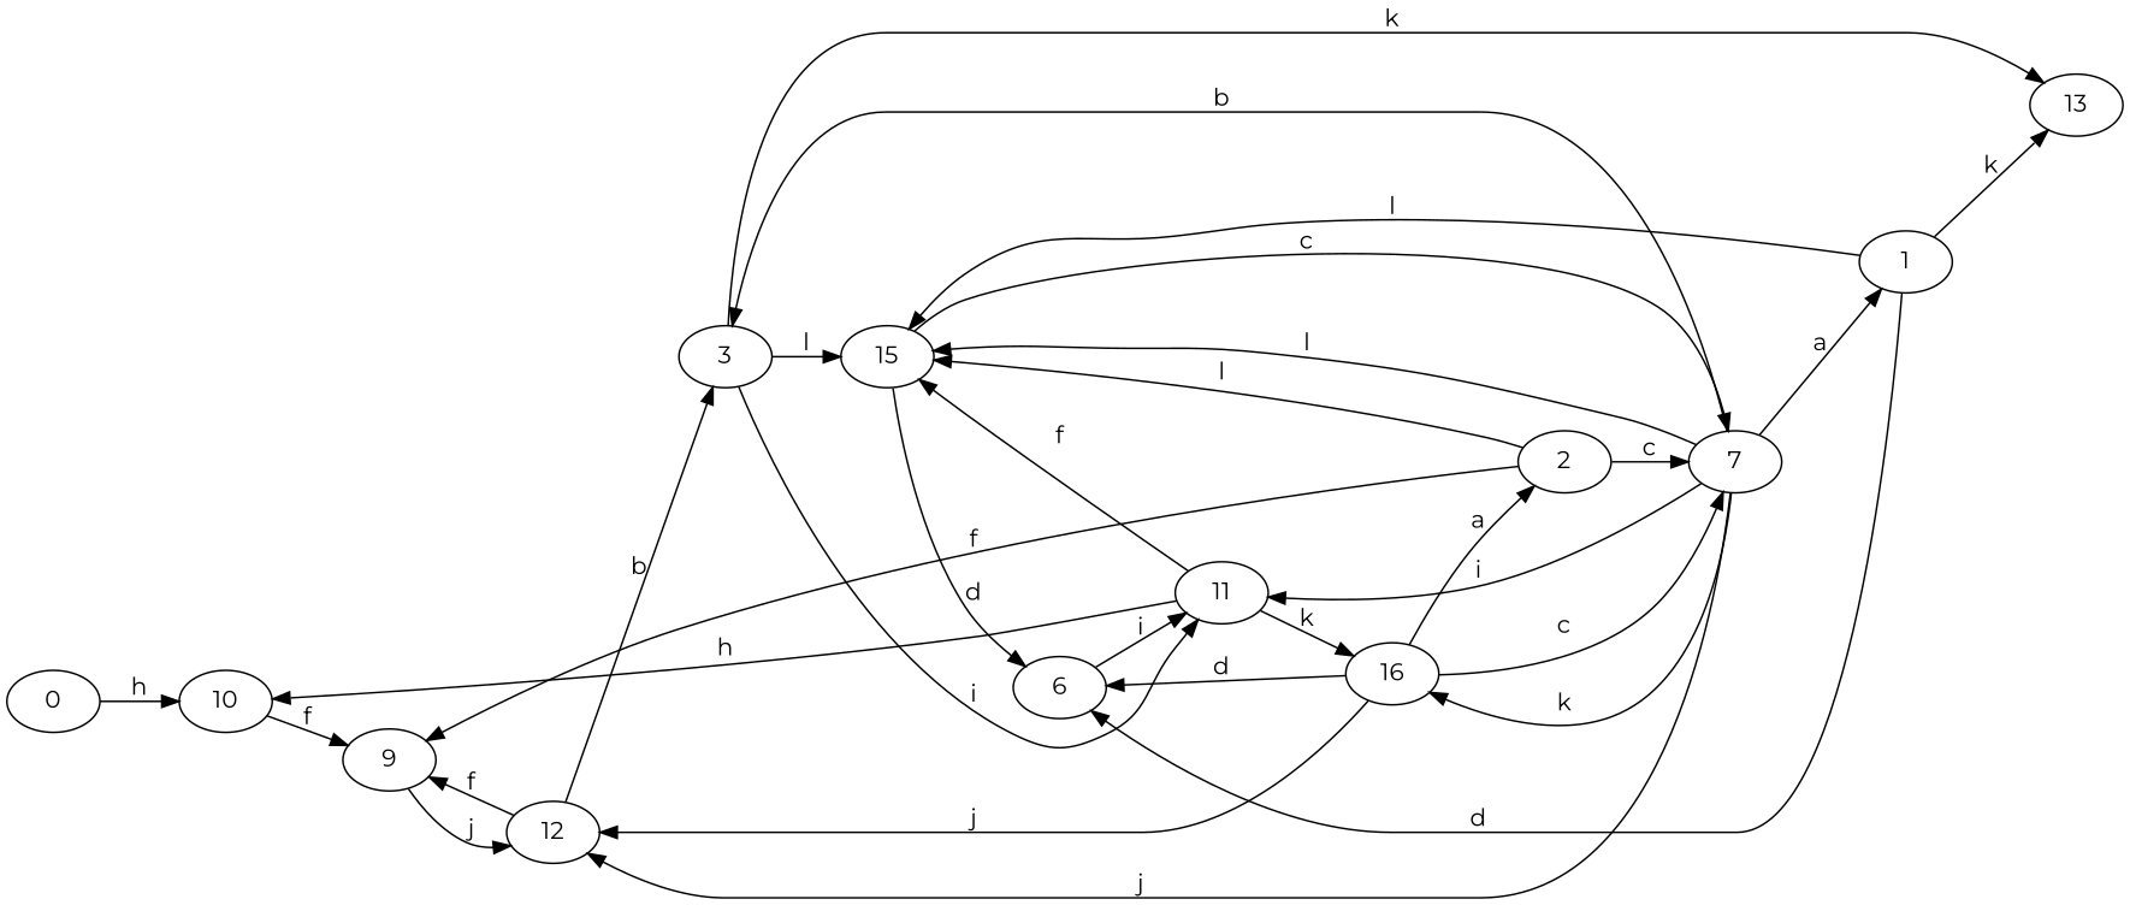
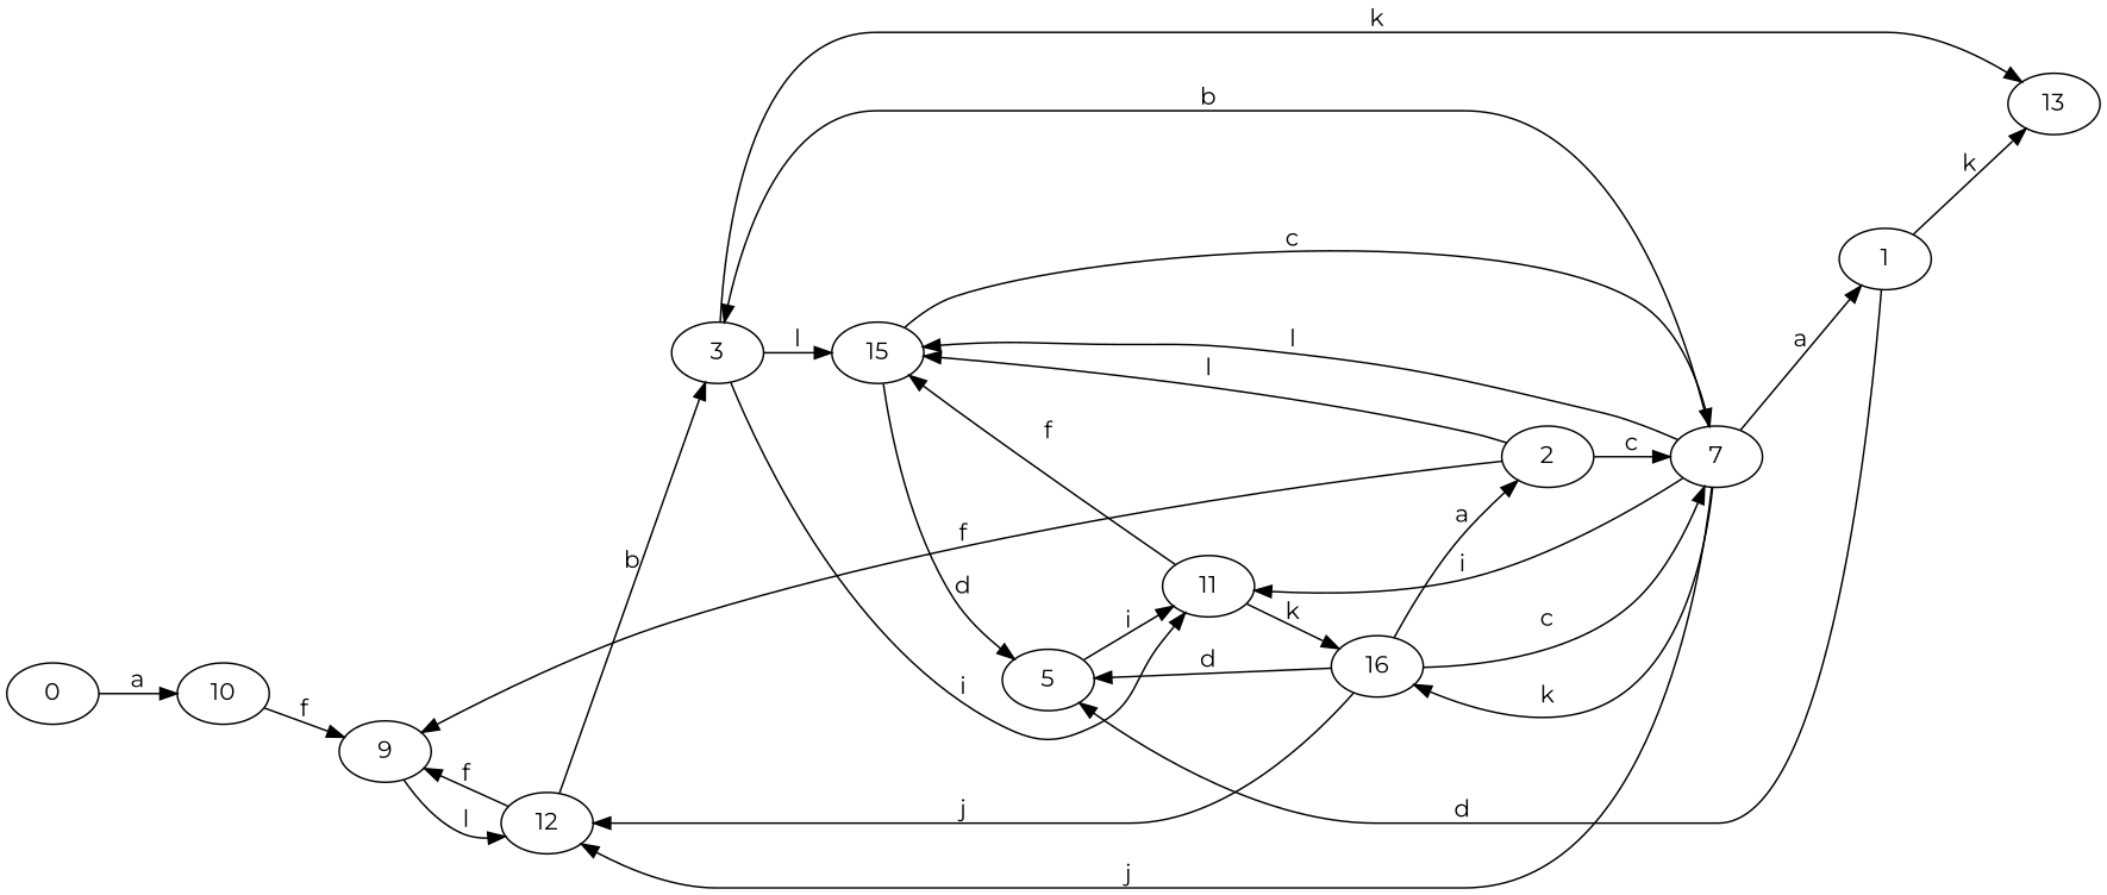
  strict digraph {
    fontname=Montserrat
    rankdir=LR
    node [fontname=Montserrat]
    edge [fontname=Montserrat]
    0
    10
    9
    1
-   6
+   6 [label=5]
    13
    15
    11
    n9 [label=7]
    2
    3
    12
    n13 [label=16]
-   0 -> 10 [label=h]
+   0 -> 10 [label=a]
    10 -> 9 [label=f]
-   9 -> 12 [label=j]
+   9 -> 12 [label=l]
    1 -> 6 [label=d]
    1 -> 13 [label=k]
-   1 -> 15 [label=l]
    6 -> 11 [label=i]
    15 -> 6 [label=d]
    15 -> n9 [label=c]
-   11 -> 10 [label=h]
    11 -> 15 [label=f]
    11 -> n13 [label=k]
    n9 -> 1 [label=a]
    n9 -> 15 [label=l]
    n9 -> 11 [label=i]
    n9 -> 3 [label=b]
    n9 -> 12 [label=j]
    n9 -> n13 [label=k]
    2 -> 9 [label=f]
    2 -> 15 [label=l]
    2 -> n9 [label=c]
    3 -> 13 [label=k]
    3 -> 15 [label=l]
    3 -> 11 [label=i]
    12 -> 9 [label=f]
    12 -> 3 [label=b]
    n13 -> 6 [label=d]
    n13 -> n9 [label=c]
    n13 -> 2 [label=a]
    n13 -> 12 [label=j]
  }
